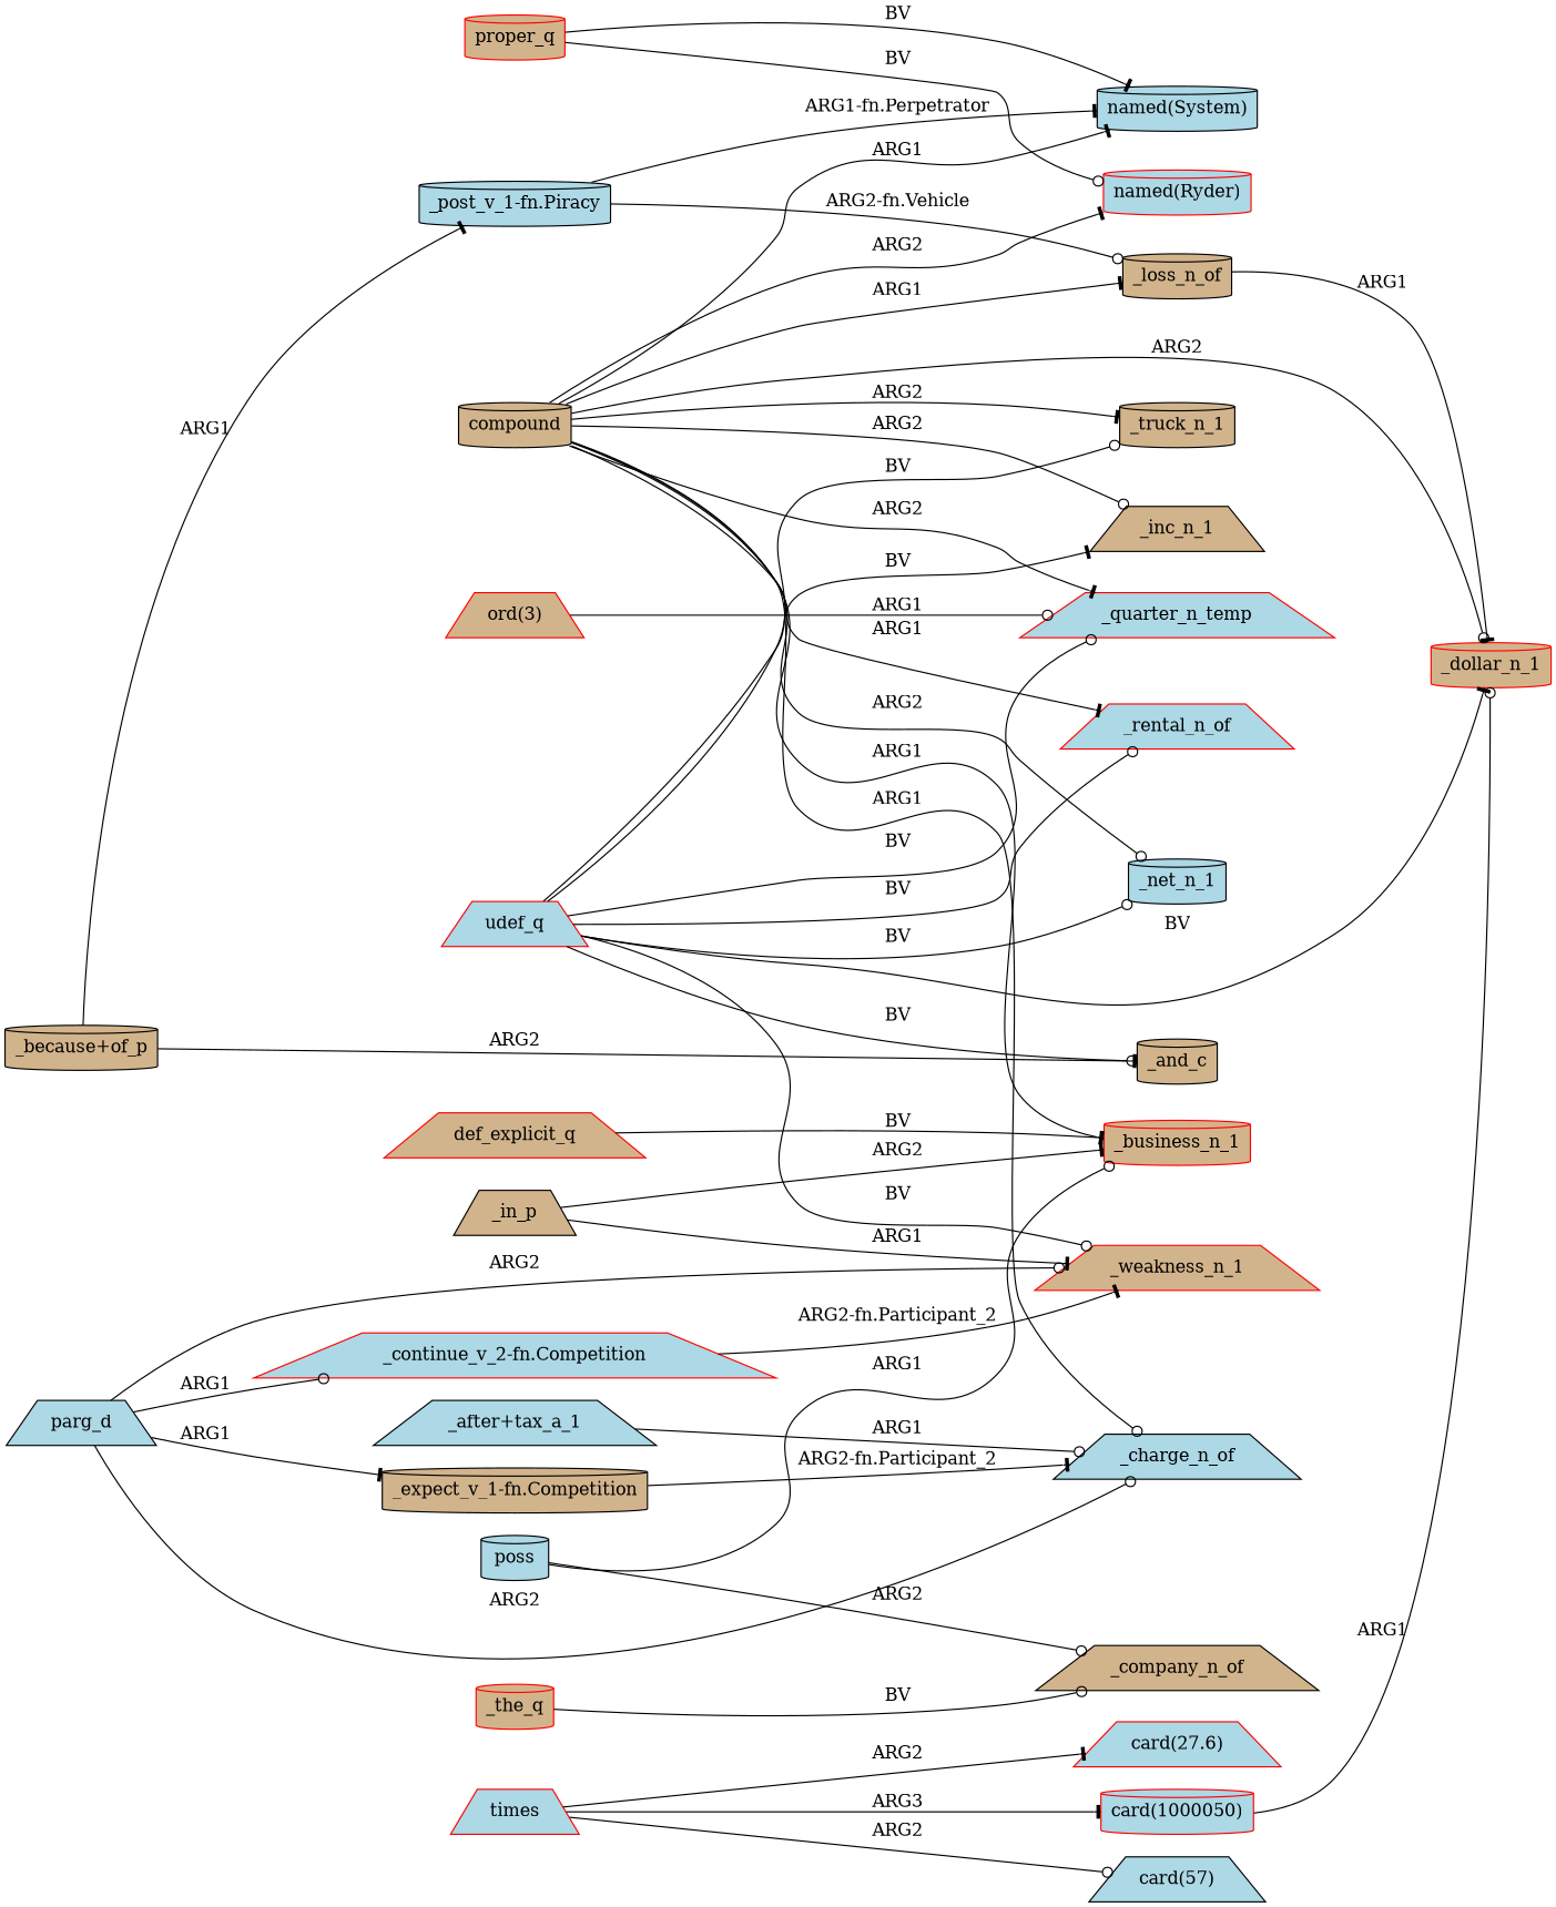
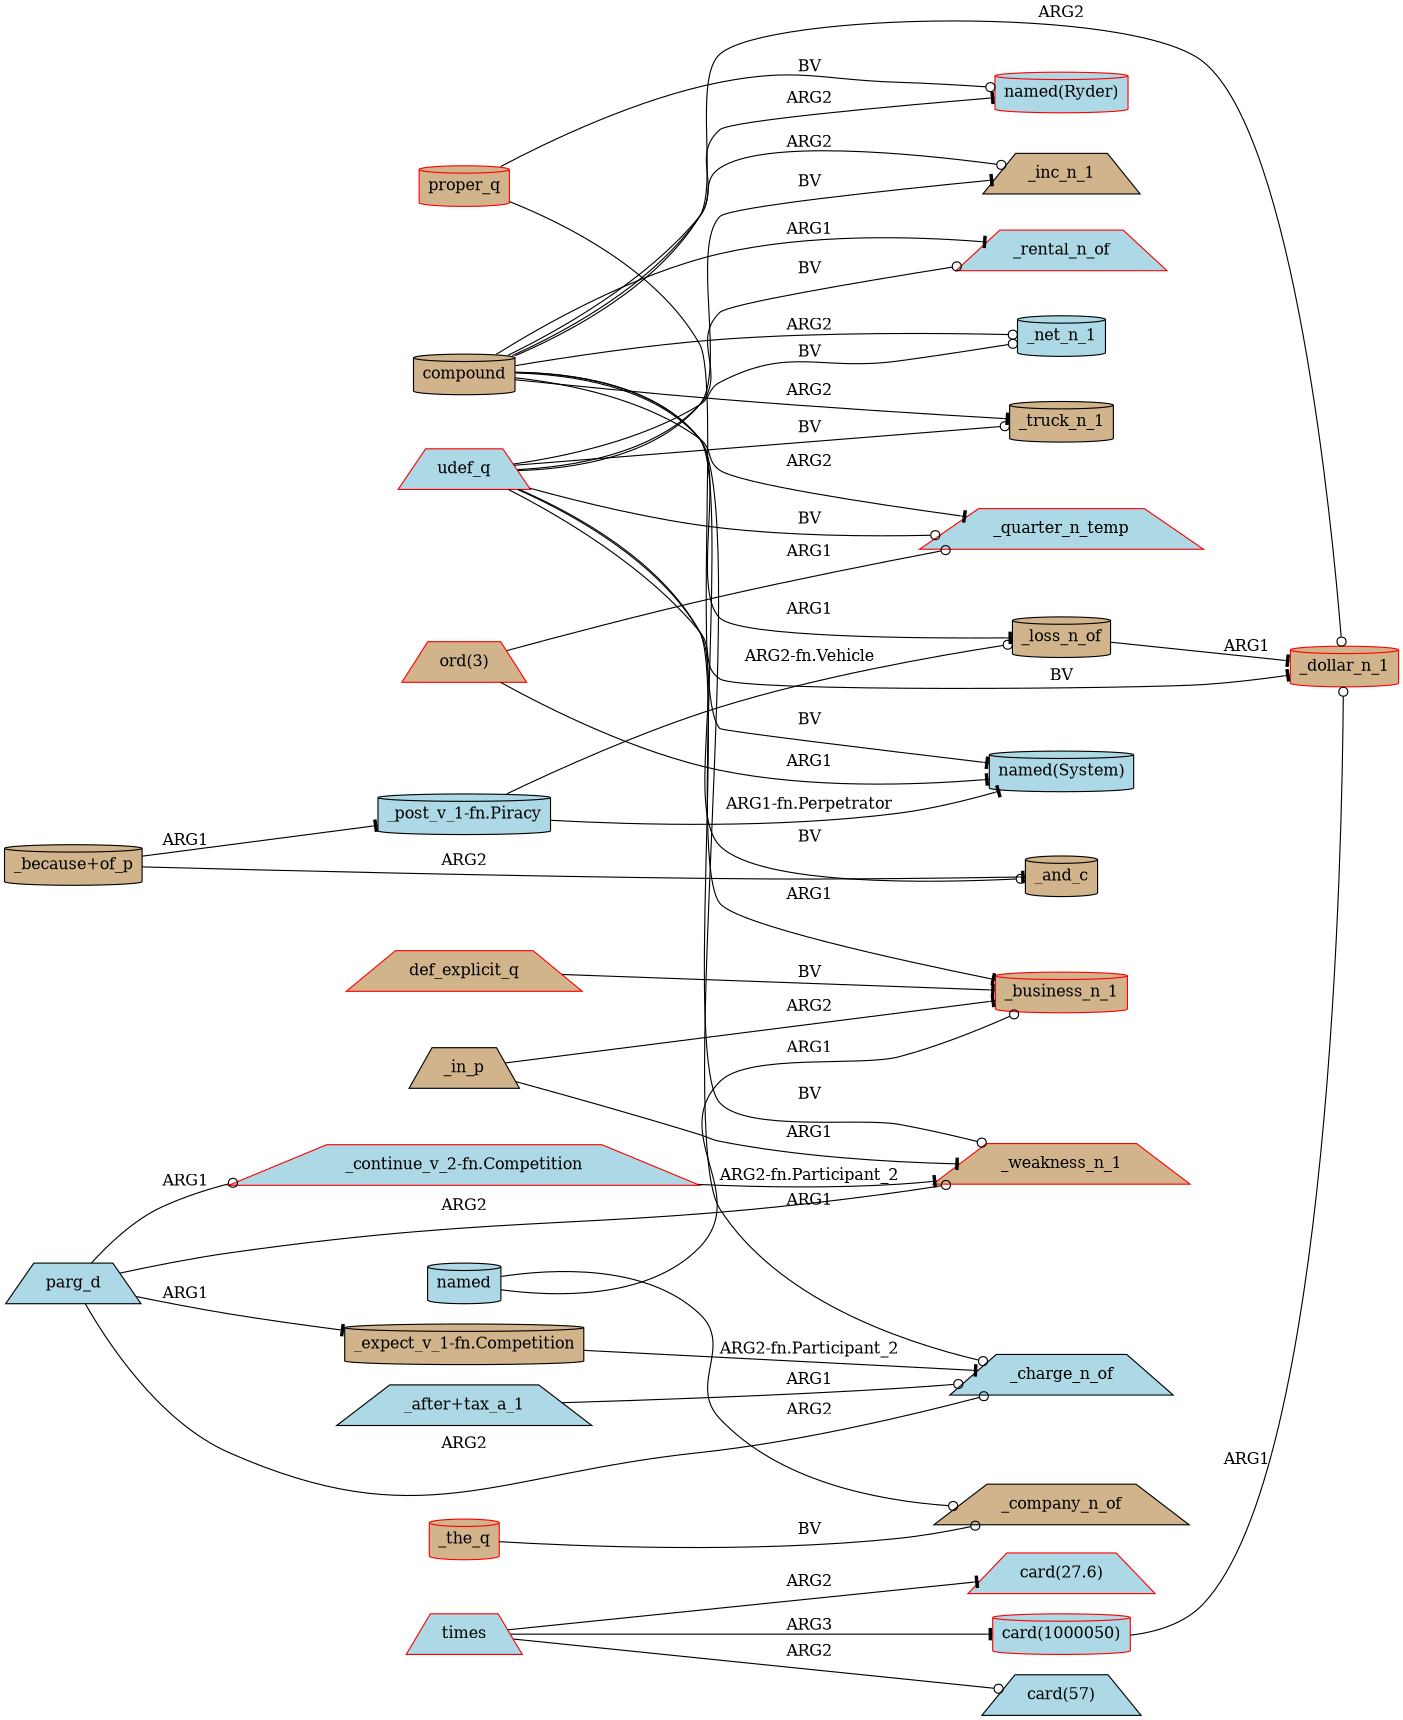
  digraph {
    rankdir=LR
    node [color=black fillcolor=tan shape=trapezium style=filled]
    edge [arrowhead=tee]
    def_explicit_q [color=red]
    _business_n_1 [color=red shape=cylinder]
    _dollar_n_1 [color=red shape=cylinder]
    _loss_n_of [shape=cylinder]
    _charge_n_of [fillcolor=lightblue]
    compound [shape=cylinder]
    "named(Ryder)" [color=red fillcolor=lightblue shape=cylinder]
    _net_n_1 [fillcolor=lightblue shape=cylinder]
    _quarter_n_temp [color=red fillcolor=lightblue]
    "named(System)" [fillcolor=lightblue shape=cylinder]
    _inc_n_1
    _rental_n_of [color=red fillcolor=lightblue]
    _truck_n_1 [shape=cylinder]
    proper_q [color=red shape=cylinder]
-   poss [fillcolor=lightblue shape=cylinder]
+   poss [fillcolor=lightblue shape=cylinder label=named]
    _company_n_of
    "ord(3)" [color=red]
    times [color=red fillcolor=lightblue]
    "card(27.6)" [color=red fillcolor=lightblue]
    n20 [color=red fillcolor=lightblue label="card(1000050)" shape=cylinder]
    "card(57)" [fillcolor=lightblue]
    "_post_v_1-fn.Piracy" [fillcolor=lightblue shape=cylinder]
    parg_d [fillcolor=lightblue]
    _weakness_n_1 [color=red]
    "_continue_v_2-fn.Competition" [color=red fillcolor=lightblue]
    "_expect_v_1-fn.Competition" [shape=cylinder]
    _in_p
    udef_q [color=red fillcolor=lightblue]
    _and_c [shape=cylinder]
    "_because+of_p" [shape=cylinder]
    "_after+tax_a_1" [fillcolor=lightblue]
    _the_q [color=red shape=cylinder]
    def_explicit_q -> _business_n_1 [label=BV]
    _loss_n_of -> _dollar_n_1 [label=ARG1]
    compound -> _business_n_1 [label=ARG1]
    compound -> _dollar_n_1 [arrowhead=odot label=ARG2]
    compound -> _loss_n_of [label=ARG1]
    compound -> _charge_n_of [arrowhead=odot label=ARG1]
    compound -> "named(Ryder)" [label=ARG2]
    compound -> _net_n_1 [arrowhead=odot label=ARG2]
    compound -> _quarter_n_temp [label=ARG2]
-   compound -> "named(System)" [label=ARG1]
+   "ord(3)" -> "named(System)" [label=ARG1]
    compound -> _inc_n_1 [arrowhead=odot label=ARG2]
    compound -> _rental_n_of [label=ARG1]
    compound -> _truck_n_1 [label=ARG2]
    proper_q -> "named(Ryder)" [arrowhead=odot label=BV]
    proper_q -> "named(System)" [label=BV]
    poss -> _business_n_1 [arrowhead=odot label=ARG1]
    poss -> _company_n_of [arrowhead=odot label=ARG2]
    "ord(3)" -> _quarter_n_temp [arrowhead=odot label=ARG1]
    times -> "card(27.6)" [label=ARG2]
    times -> n20 [label=ARG3]
    times -> "card(57)" [arrowhead=odot label=ARG2]
    n20 -> _dollar_n_1 [arrowhead=odot label=ARG1]
    "_post_v_1-fn.Piracy" -> _loss_n_of [arrowhead=odot label="ARG2-fn.Vehicle"]
    "_post_v_1-fn.Piracy" -> "named(System)" [label="ARG1-fn.Perpetrator"]
    parg_d -> _charge_n_of [arrowhead=odot label=ARG2]
    parg_d -> _weakness_n_1 [arrowhead=odot label=ARG2]
    parg_d -> "_continue_v_2-fn.Competition" [arrowhead=odot label=ARG1]
    parg_d -> "_expect_v_1-fn.Competition" [label=ARG1]
    "_continue_v_2-fn.Competition" -> _weakness_n_1 [label="ARG2-fn.Participant_2"]
    "_expect_v_1-fn.Competition" -> _charge_n_of [label="ARG2-fn.Participant_2"]
    _in_p -> _business_n_1 [label=ARG2]
    _in_p -> _weakness_n_1 [label=ARG1]
    udef_q -> _dollar_n_1 [label=BV]
    udef_q -> _net_n_1 [arrowhead=odot label=BV]
    udef_q -> _quarter_n_temp [arrowhead=odot label=BV]
    udef_q -> _inc_n_1 [label=BV]
    udef_q -> _rental_n_of [arrowhead=odot label=BV]
    udef_q -> _truck_n_1 [arrowhead=odot label=BV]
    udef_q -> _weakness_n_1 [arrowhead=odot label=BV]
    udef_q -> _and_c [arrowhead=odot label=BV]
    "_because+of_p" -> "_post_v_1-fn.Piracy" [label=ARG1]
    "_because+of_p" -> _and_c [label=ARG2]
    "_after+tax_a_1" -> _charge_n_of [arrowhead=odot label=ARG1]
    _the_q -> _company_n_of [arrowhead=odot label=BV]
  }
